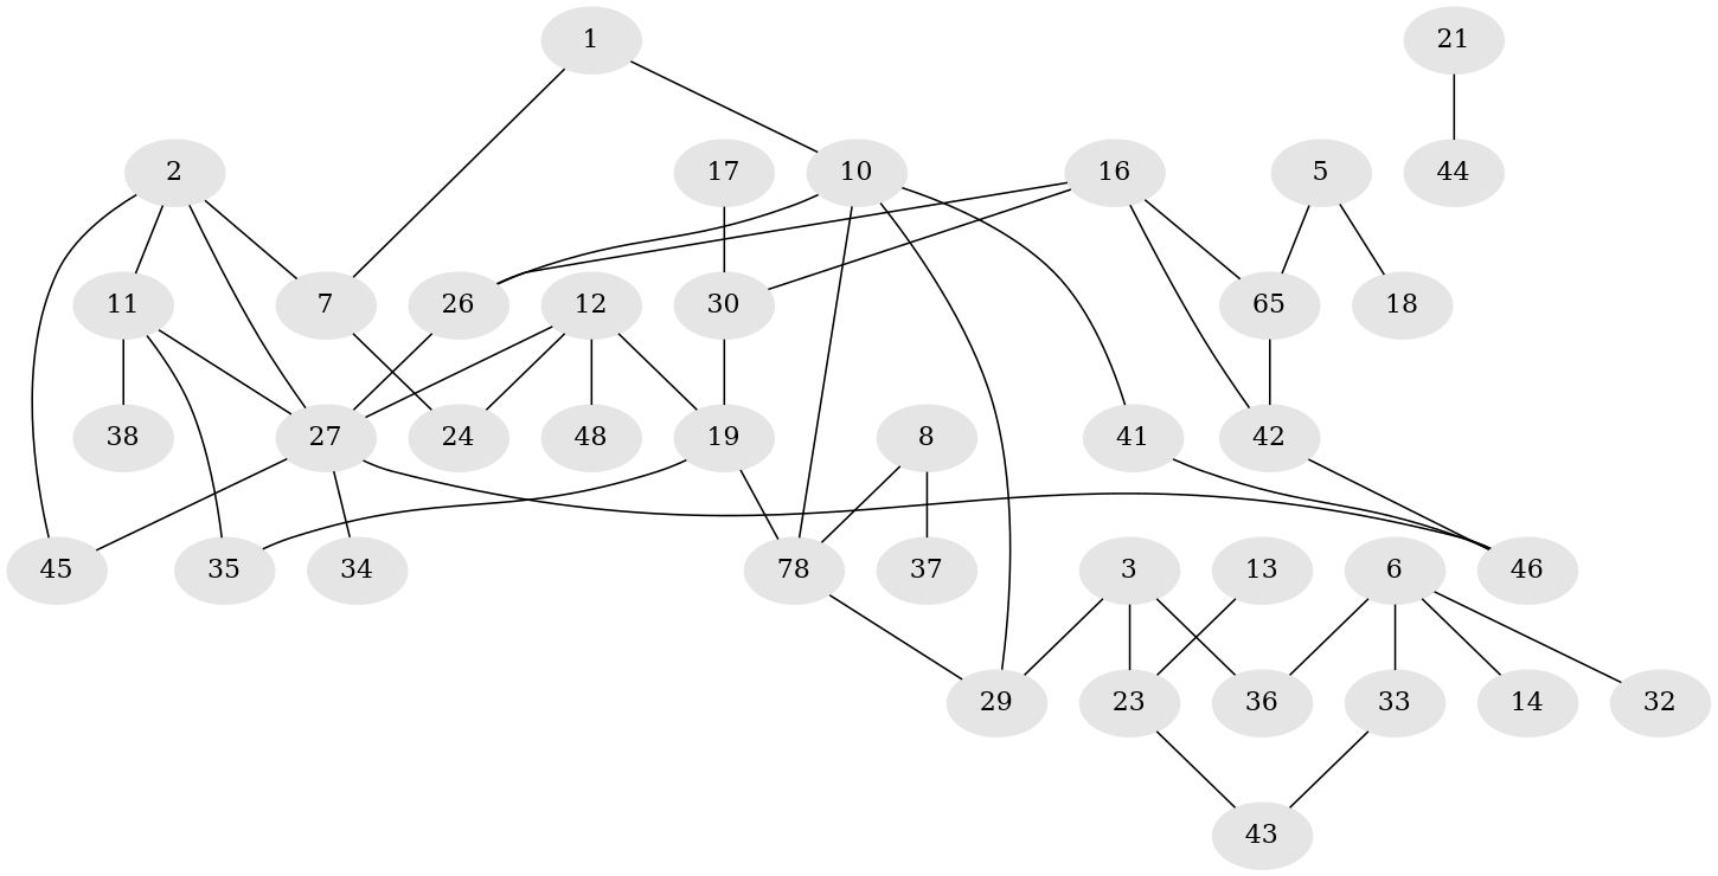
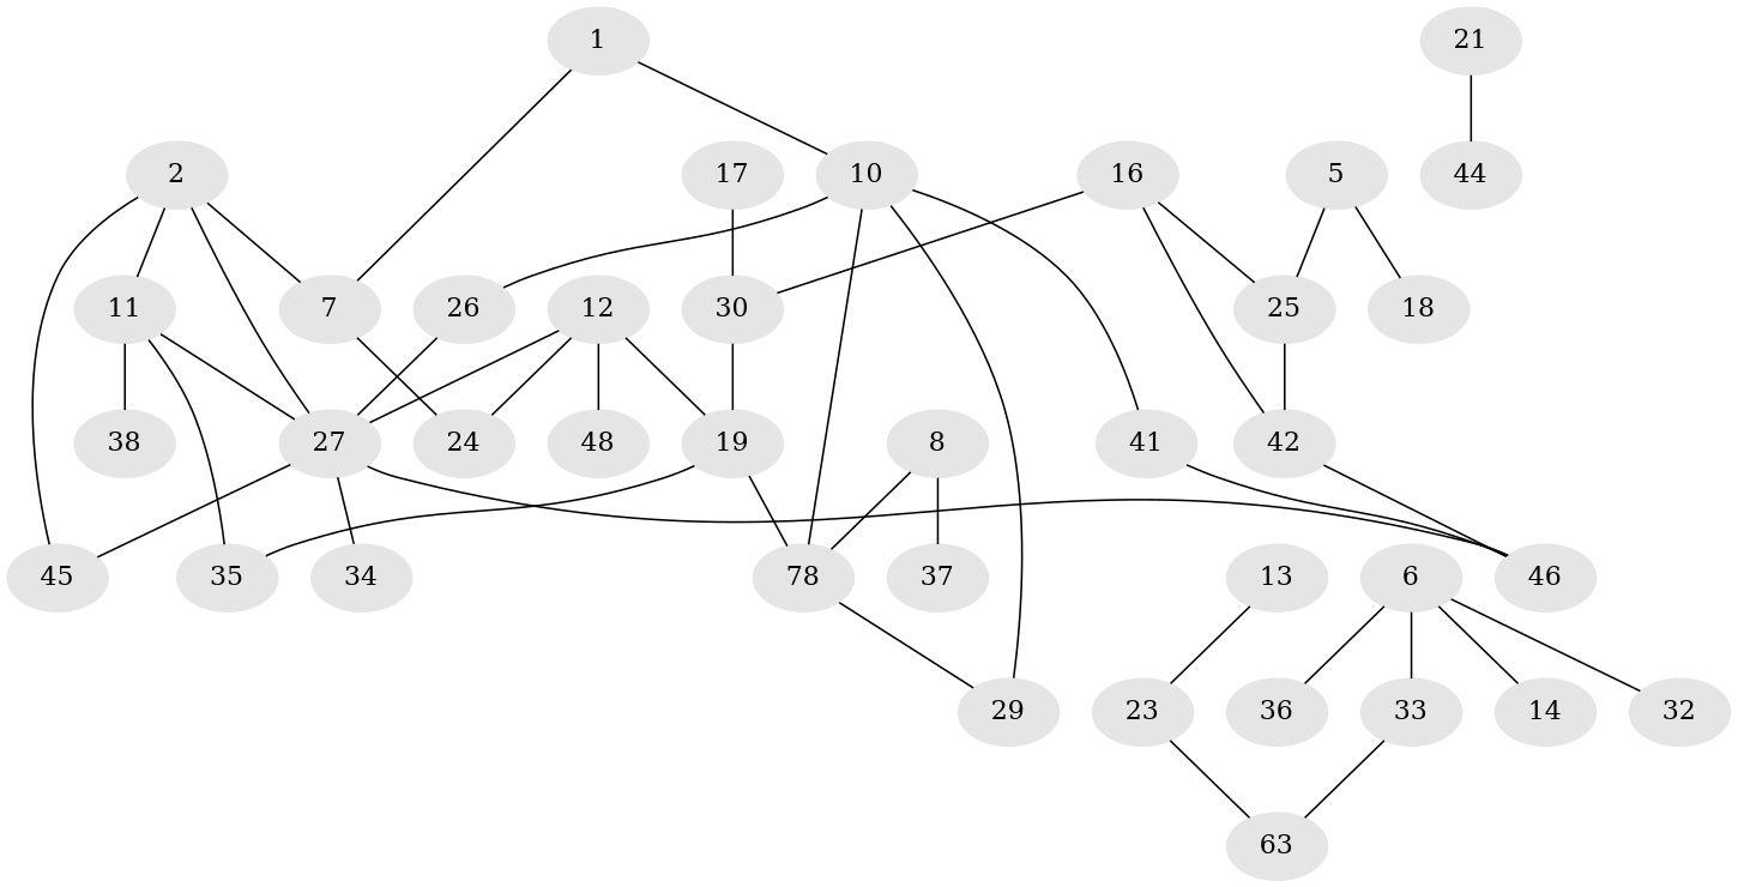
  graph {
    node [color=gray90 style=filled]
    edge [weight=1.0]
    1
    7
    10
    24
    29
    n6 [label=78]
    26
    41
    2
    11
    27
    45
    35
    38
    34
    46
-   3
    23
    36
-   43
+   43 [label=63]
    5
    18
-   25 [label=65]
+   25
    42
    6
    14
    32
    33
    8
    37
    12
    19
    48
    13
    16
    30
    17
    21
    44
    1 -- 7
    1 -- 10
    7 -- 24
    10 -- 29
    10 -- n6
    10 -- 26
    10 -- 41
    n6 -- 29
    26 -- 27
    41 -- 46
    2 -- 7
    2 -- 11
    2 -- 27
    2 -- 45
    11 -- 27
    11 -- 35
    11 -- 38
    27 -- 45
    27 -- 34
    27 -- 46
-   3 -- 29
-   3 -- 23
-   3 -- 36
    23 -- 43
    5 -- 18
    5 -- 25
    25 -- 42
    42 -- 46
    6 -- 36
    6 -- 14
    6 -- 32
    6 -- 33
    33 -- 43
    8 -- n6
    8 -- 37
    12 -- 24
    12 -- 27
    12 -- 19
    12 -- 48
    19 -- n6 [weight=2.0]
    19 -- 35
    13 -- 23
-   16 -- 26
    16 -- 25
    16 -- 42
    16 -- 30
    30 -- 19
    17 -- 30 [weight=2.0]
    21 -- 44
  }
